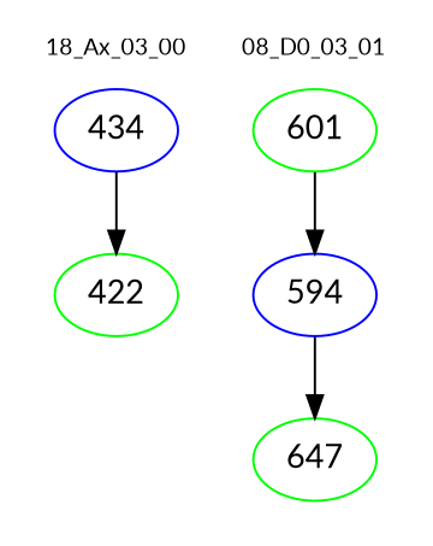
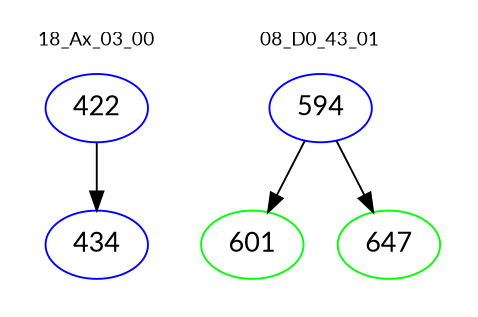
  digraph {
    fontname=Lato
    node [color=blue fontname=Lato]
    edge [color=black fontname=Lato]
    n1 [label=434]
-   n2 [color=green label=422]
+   n2 [label=422]
    n3 [label=594]
    n4 [color=green label=601]
    n5 [color=green label=647]
    subgraph cluster_1 {
      color=white
      fontsize=10
      label="18_Ax_03_00"
      n1
      n2
    }
    subgraph cluster_2 {
      color=white
      fontsize=10
-     label="08_D0_03_01"
+     label="08_D0_43_01"
      n3
      n4
      n5
    }
-   n1 -> n2
-   n4 -> n3
+   n2 -> n1
+   n3 -> n4
    n3 -> n5
  }
